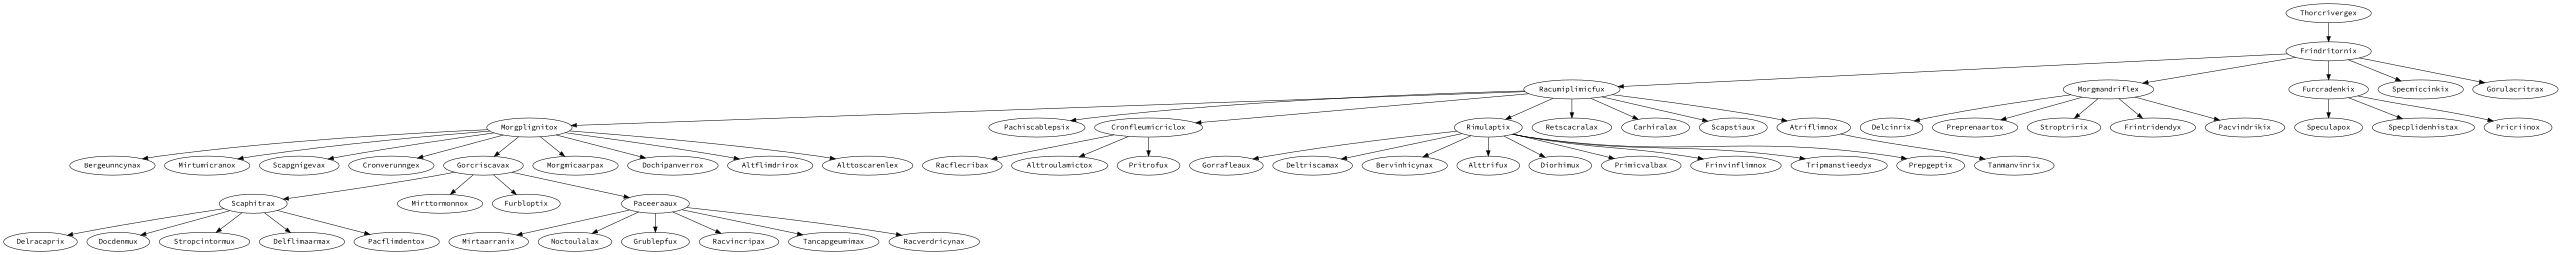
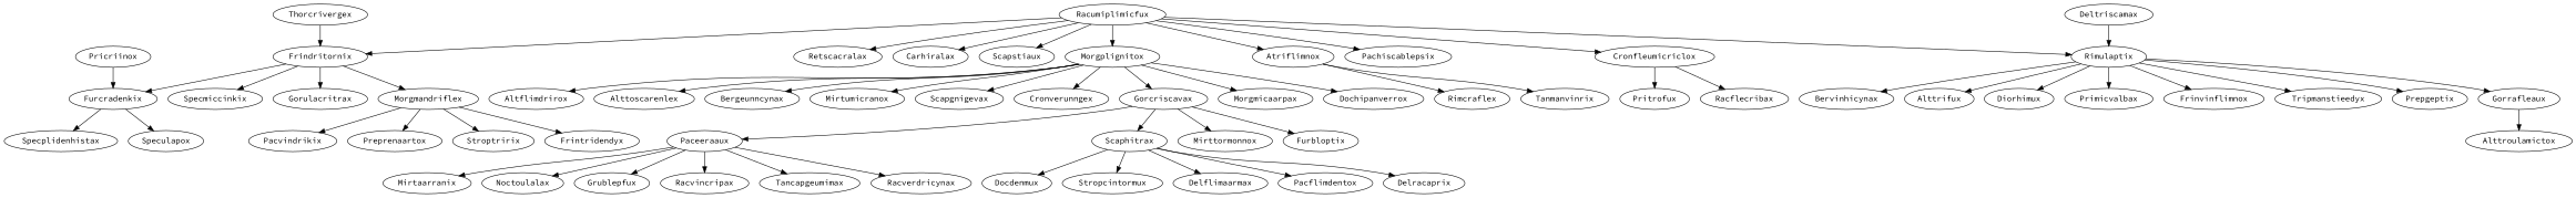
  digraph {
    fontname="Source Code Pro"
    node [fontname="Source Code Pro"]
    edge [fontname="Source Code Pro"]
    Frindritornix
    Racumiplimicfux
    Morgmandriflex
    Furcradenkix
    Specmiccinkix
    Gorulacritrax
    Morgplignitox
    Pachiscablepsix
    Cronfleumicriclox
    Rimulaptix
    Retscacralax
    Carhiralax
    Scapstiaux
    Atriflimnox
-   Delcinrix
    Preprenaartox
    Stroptririx
    Frintridendyx
    Pacvindrikix
    Speculapox
    Specplidenhistax
    Pricriinox
    Thorcrivergex
    Bergeunncynax
    Mirtumicranox
    Scapgnigevax
    Cronverunngex
    Gorcriscavax
    Morgmicaarpax
    Dochipanverrox
    Altflimdrirox
    Alttoscarenlex
    Racflecribax
    Alttroulamictox
    Pritrofux
    Gorrafleaux
    Deltriscamax
    Bervinhicynax
    Alttrifux
    Diorhimux
    Primicvalbax
    Frinvinflimnox
    Tripmanstieedyx
    Prepgeptix
    Tanmanvinrix
+   Rimcraflex
    Scaphitrax
    Delracaprix
    Docdenmux
    Stropcintormux
    Delflimaarmax
    Pacflimdentox
    Mirttormonnox
    Furbloptix
    Paceeraaux
    Mirtaarranix
    Noctoulalax
    Grublepfux
    Racvincripax
    Tancapgeumimax
    Racverdricynax
-   Frindritornix -> Racumiplimicfux
+   Racumiplimicfux -> Frindritornix
    Frindritornix -> Morgmandriflex
    Frindritornix -> Furcradenkix
    Frindritornix -> Specmiccinkix
    Frindritornix -> Gorulacritrax
    Racumiplimicfux -> Morgplignitox
    Racumiplimicfux -> Pachiscablepsix
    Racumiplimicfux -> Cronfleumicriclox
    Racumiplimicfux -> Rimulaptix
    Racumiplimicfux -> Retscacralax
    Racumiplimicfux -> Carhiralax
    Racumiplimicfux -> Scapstiaux
    Racumiplimicfux -> Atriflimnox
-   Morgmandriflex -> Delcinrix
    Morgmandriflex -> Preprenaartox
    Morgmandriflex -> Stroptririx
    Morgmandriflex -> Frintridendyx
    Morgmandriflex -> Pacvindrikix
    Furcradenkix -> Speculapox
    Furcradenkix -> Specplidenhistax
-   Furcradenkix -> Pricriinox
+   Pricriinox -> Furcradenkix
    Morgplignitox -> Bergeunncynax
    Morgplignitox -> Mirtumicranox
    Morgplignitox -> Scapgnigevax
    Morgplignitox -> Cronverunngex
    Morgplignitox -> Gorcriscavax
    Morgplignitox -> Morgmicaarpax
    Morgplignitox -> Dochipanverrox
    Morgplignitox -> Altflimdrirox
    Morgplignitox -> Alttoscarenlex
    Cronfleumicriclox -> Racflecribax
-   Cronfleumicriclox -> Alttroulamictox
+   Gorrafleaux -> Alttroulamictox
    Cronfleumicriclox -> Pritrofux
    Rimulaptix -> Gorrafleaux
-   Rimulaptix -> Deltriscamax
+   Deltriscamax -> Rimulaptix
    Rimulaptix -> Bervinhicynax
    Rimulaptix -> Alttrifux
    Rimulaptix -> Diorhimux
    Rimulaptix -> Primicvalbax
    Rimulaptix -> Frinvinflimnox
    Rimulaptix -> Tripmanstieedyx
    Rimulaptix -> Prepgeptix
    Atriflimnox -> Tanmanvinrix
+   Atriflimnox -> Rimcraflex
    Thorcrivergex -> Frindritornix
    Gorcriscavax -> Scaphitrax
    Gorcriscavax -> Mirttormonnox
    Gorcriscavax -> Furbloptix
    Gorcriscavax -> Paceeraaux
    Scaphitrax -> Delracaprix
    Scaphitrax -> Docdenmux
    Scaphitrax -> Stropcintormux
    Scaphitrax -> Delflimaarmax
    Scaphitrax -> Pacflimdentox
    Paceeraaux -> Mirtaarranix
    Paceeraaux -> Noctoulalax
    Paceeraaux -> Grublepfux
    Paceeraaux -> Racvincripax
    Paceeraaux -> Tancapgeumimax
    Paceeraaux -> Racverdricynax
  }
